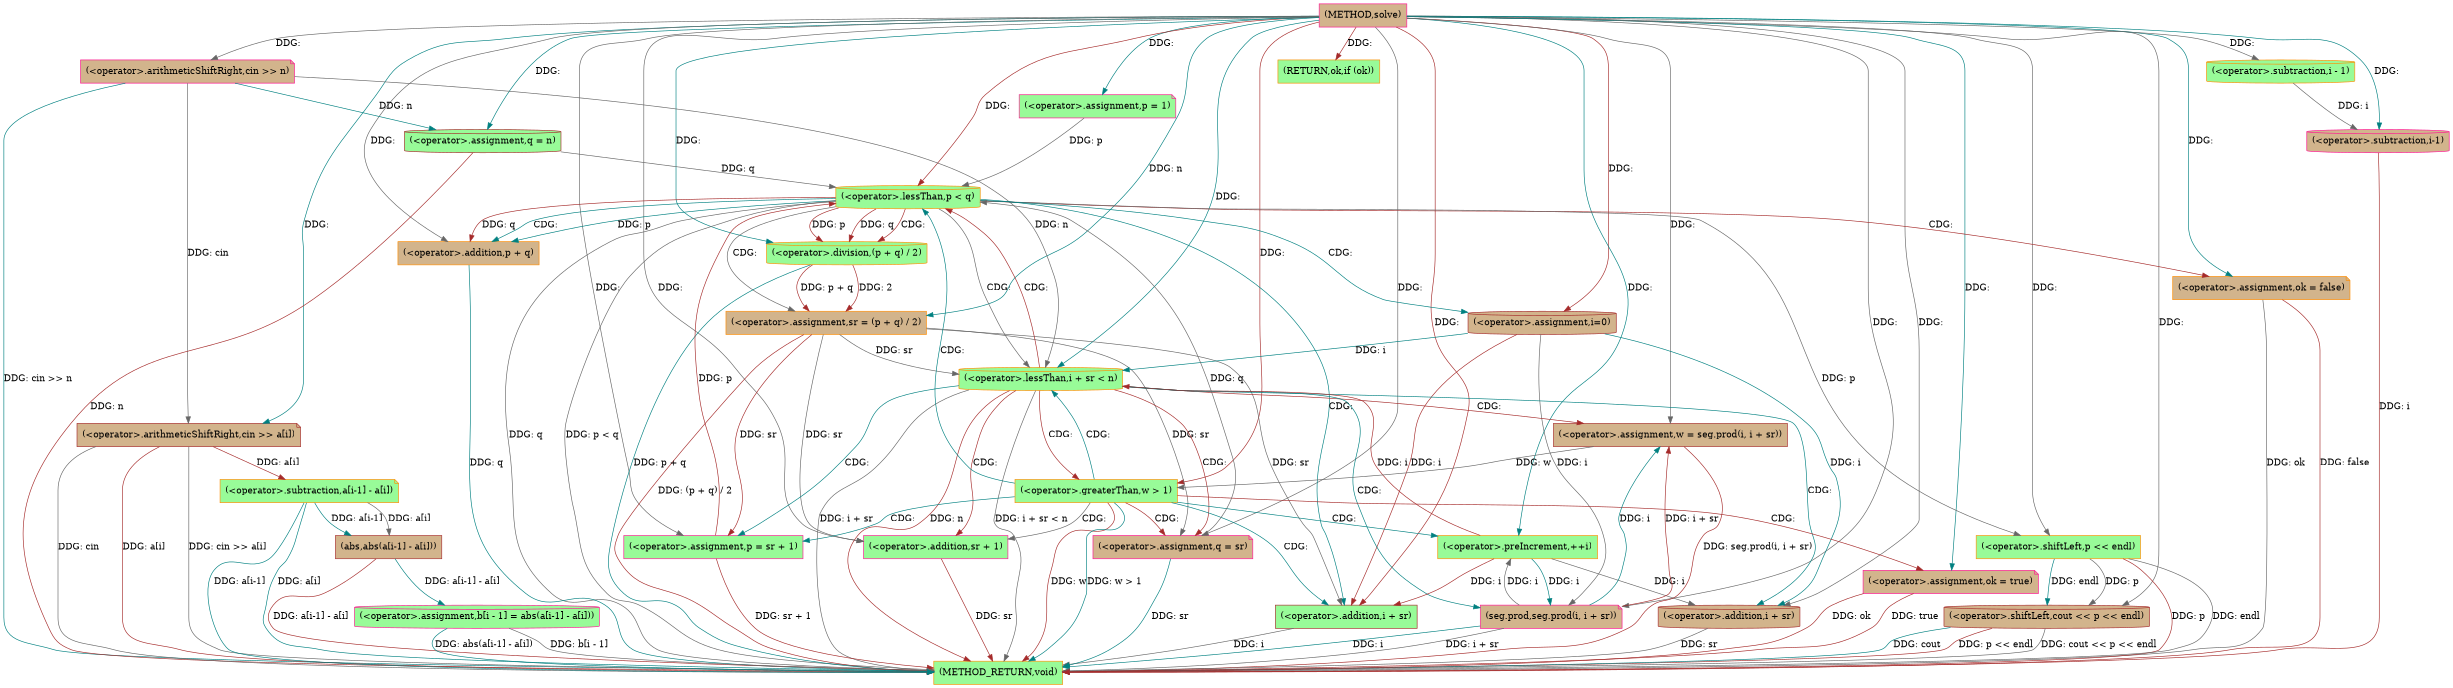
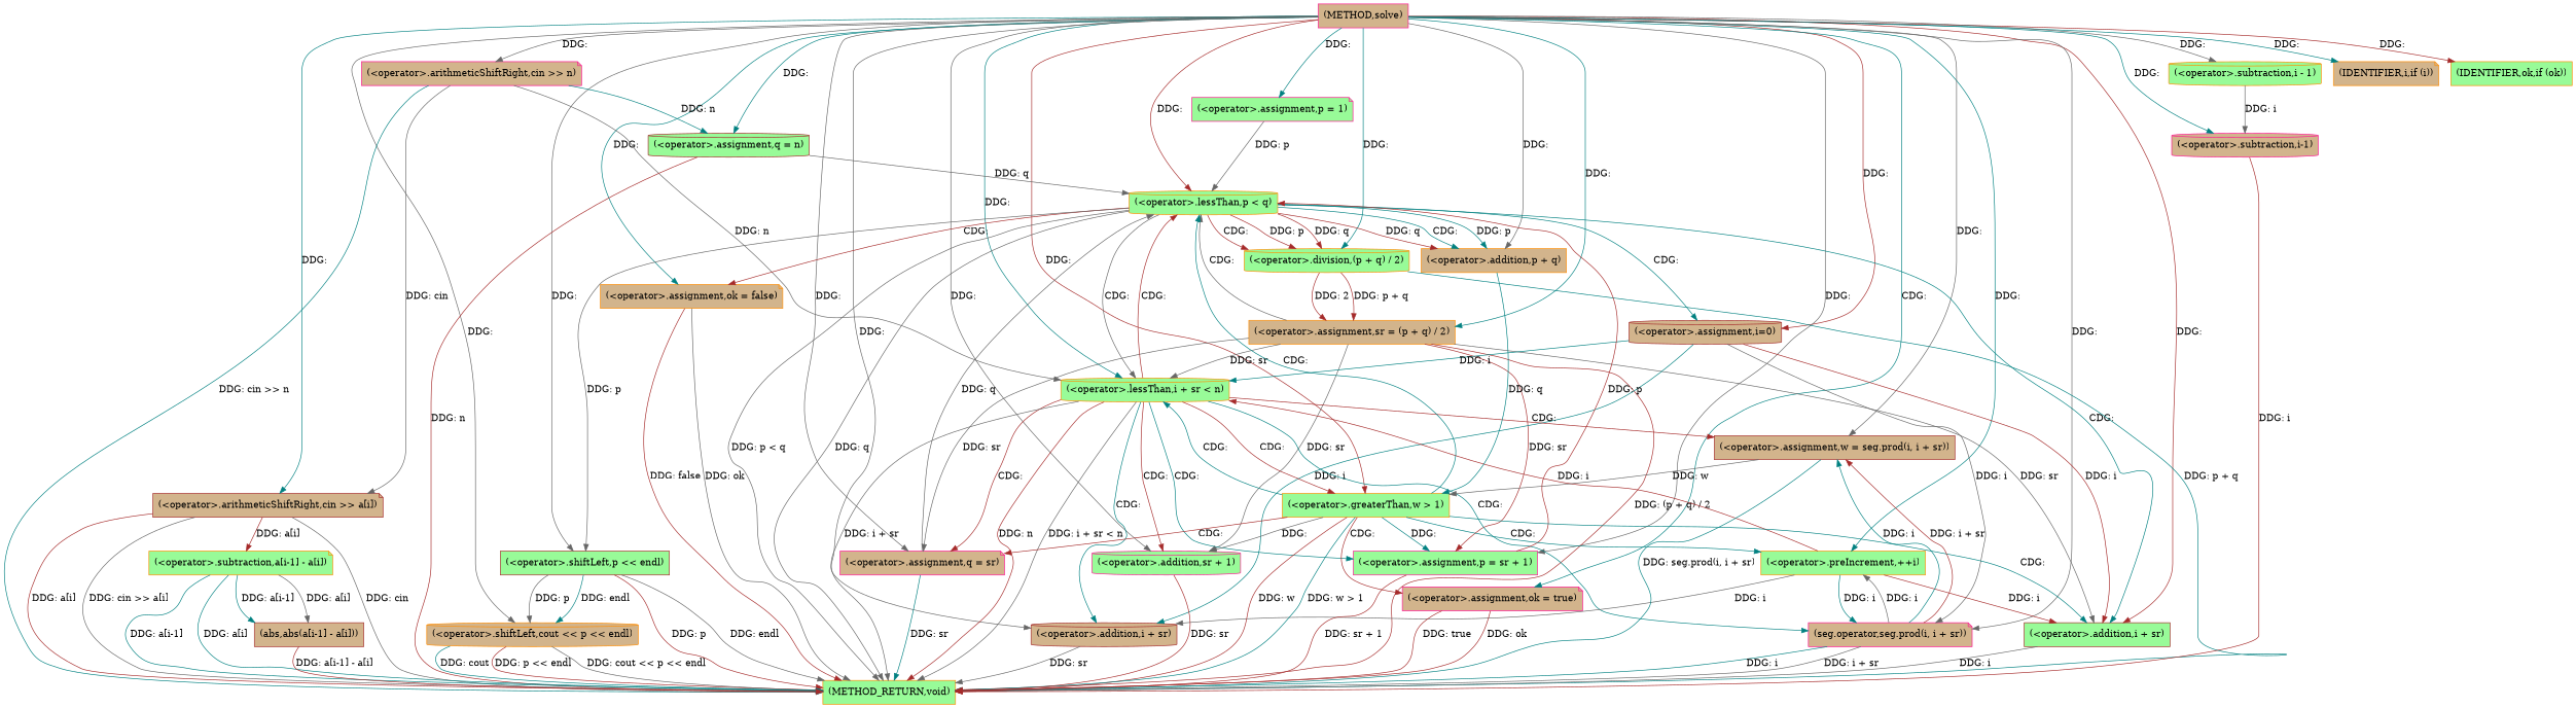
  digraph {
    node [color=darkorange fillcolor=tan shape=box style=filled]
    edge [color=gray40]
    n1 [color=deeppink label="(METHOD,solve)"]
    n2 [color=deeppink label="(<operator>.arithmeticShiftRight,cin >> n)" shape=note]
    n3 [color=deeppink fillcolor=palegreen label="(<operator>.assignment,p = 1)" shape=note]
    n4 [color=brown fillcolor=palegreen label="(<operator>.assignment,q = n)" shape=cylinder]
-   n5 [color=brown label="(<operator>.shiftLeft,cout << p << endl)" shape=cylinder]
+   n5 [label="(<operator>.shiftLeft,cout << p << endl)" shape=cylinder]
    n6 [color=brown label="(<operator>.arithmeticShiftRight,cin >> a[i])" shape=note]
    n7 [fillcolor=palegreen label="(<operator>.lessThan,p < q)" shape=cylinder]
+   n8 [label="(IDENTIFIER,i,if (i))" shape=note]
    n9 [label="(<operator>.assignment,sr = (p + q) / 2)"]
    n10 [label="(<operator>.assignment,ok = false)" shape=note]
-   n11 [fillcolor=palegreen label="(<operator>.shiftLeft,p << endl)"]
+   n11 [color=brown fillcolor=palegreen label="(<operator>.shiftLeft,p << endl)"]
    n12 [color=brown label="(<operator>.assignment,i=0)" shape=cylinder]
    n13 [fillcolor=palegreen label="(<operator>.lessThan,i + sr < n)" shape=cylinder]
    n14 [fillcolor=palegreen label="(<operator>.preIncrement,++i)"]
-   n15 [fillcolor=palegreen label="(RETURN,ok,if (ok))"]
+   n15 [fillcolor=palegreen label="(IDENTIFIER,ok,if (ok))"]
    n16 [fillcolor=palegreen label="(<operator>.division,(p + q) / 2)" shape=cylinder]
    n17 [color=brown label="(<operator>.assignment,w = seg.prod(i, i + sr))"]
    n18 [color=deeppink fillcolor=palegreen label="(<operator>.assignment,p = sr + 1)"]
    n19 [label="(<operator>.addition,p + q)"]
    n20 [color=brown fillcolor=palegreen label="(<operator>.addition,i + sr)"]
    n21 [fillcolor=palegreen label="(<operator>.greaterThan,w > 1)"]
    n22 [color=deeppink label="(<operator>.assignment,q = sr)" shape=note]
    n23 [fillcolor=palegreen label="(<operator>.subtraction,i - 1)" shape=cylinder]
-   n24 [color=deeppink label="(seg.prod,seg.prod(i, i + sr))" shape=note]
+   n24 [color=deeppink label="(seg.operator,seg.prod(i, i + sr))" shape=note]
    n25 [color=deeppink label="(<operator>.assignment,ok = true)" shape=note]
-   n26 [color=deeppink fillcolor=palegreen label="(<operator>.addition,sr + 1)"]
+   n26 [color=deeppink fillcolor=palegreen label="(<operator>.addition,sr + 1)" shape=cylinder]
    n27 [color=brown label="(<operator>.addition,i + sr)" shape=cylinder]
    n28 [color=deeppink label="(<operator>.subtraction,i-1)" shape=cylinder]
    n29 [fillcolor=palegreen label="(METHOD_RETURN,void)"]
    n30 [fillcolor=palegreen label="(<operator>.subtraction,a[i-1] - a[i])" shape=note]
    n31 [color=brown label="(abs,abs(a[i-1] - a[i]))"]
-   n32 [color=deeppink fillcolor=palegreen label="(<operator>.assignment,b[i - 1] = abs(a[i-1] - a[i]))" shape=cylinder]
    n1 -> n2 [label="DDG: "]
    n1 -> n3 [color=teal label="DDG: "]
    n1 -> n4 [color=teal label="DDG: "]
    n1 -> n5 [label="DDG: "]
    n1 -> n6 [color=teal label="DDG: "]
    n1 -> n7 [color=brown label="DDG: "]
-   n1 -> n9 [color=teal label="DDG: n"]
+   n1 -> n8 [color=teal label="DDG: "]
+   n1 -> n9 [color=teal label="DDG: "]
    n1 -> n10 [color=teal label="DDG: "]
    n1 -> n11 [label="DDG: "]
    n1 -> n12 [color=brown label="DDG: "]
    n1 -> n13 [color=teal label="DDG: "]
    n1 -> n14 [color=teal label="DDG: "]
    n1 -> n15 [color=brown label="DDG: "]
    n1 -> n16 [color=teal label="DDG: "]
    n1 -> n17 [label="DDG: "]
    n1 -> n18 [label="DDG: "]
    n1 -> n19 [label="DDG: "]
    n1 -> n20 [color=brown label="DDG: "]
    n1 -> n21 [color=brown label="DDG: "]
    n1 -> n22 [label="DDG: "]
    n1 -> n23 [label="DDG: "]
    n1 -> n24 [label="DDG: "]
-   n1 -> n25 [color=teal label="DDG: "]
+   n1 -> n25 [color=teal label="CDG: "]
    n1 -> n26 [label="DDG: "]
    n1 -> n27 [label="DDG: "]
    n1 -> n28 [color=teal label="DDG: "]
    n2 -> n4 [color=teal label="DDG: n"]
    n2 -> n6 [label="DDG: cin"]
    n2 -> n13 [label="DDG: n"]
    n2 -> n29 [color=teal label="DDG: cin >> n"]
    n3 -> n7 [label="DDG: p"]
    n4 -> n7 [label="DDG: q"]
    n4 -> n29 [color=brown label="DDG: n"]
    n5 -> n29 [color=brown label="DDG: p << endl"]
    n5 -> n29 [label="DDG: cout << p << endl"]
    n5 -> n29 [color=teal label="DDG: cout"]
    n6 -> n29 [label="DDG: cin"]
    n6 -> n29 [color=brown label="DDG: a[i]"]
    n6 -> n29 [label="DDG: cin >> a[i]"]
    n6 -> n30 [color=brown label="DDG: a[i]"]
-   n7 -> n9 [label="CDG: "]
+   n9 -> n7 [label="CDG: "]
    n7 -> n10 [color=brown label="CDG: "]
    n7 -> n11 [label="DDG: p"]
    n7 -> n12 [color=teal label="CDG: "]
    n7 -> n13 [label="CDG: "]
    n7 -> n16 [color=brown label="DDG: p"]
    n7 -> n16 [color=brown label="DDG: q"]
    n7 -> n16 [color=brown label="CDG: "]
    n7 -> n19 [color=teal label="DDG: p"]
    n7 -> n19 [color=brown label="DDG: q"]
    n7 -> n19 [color=teal label="CDG: "]
    n7 -> n20 [color=teal label="CDG: "]
    n7 -> n29 [label="DDG: q"]
    n7 -> n29 [label="DDG: p < q"]
    n9 -> n13 [label="DDG: sr"]
    n9 -> n18 [color=brown label="DDG: sr"]
    n9 -> n20 [label="DDG: sr"]
    n9 -> n22 [label="DDG: sr"]
    n9 -> n26 [label="DDG: sr"]
    n9 -> n29 [color=brown label="DDG: (p + q) / 2"]
    n10 -> n29 [label="DDG: ok"]
    n10 -> n29 [color=brown label="DDG: false"]
    n11 -> n5 [label="DDG: p"]
    n11 -> n5 [color=teal label="DDG: endl"]
    n11 -> n29 [color=brown label="DDG: p"]
    n11 -> n29 [label="DDG: endl"]
    n12 -> n13 [color=teal label="DDG: i"]
    n12 -> n20 [color=brown label="DDG: i"]
    n12 -> n24 [label="DDG: i"]
    n12 -> n27 [color=teal label="DDG: i"]
    n13 -> n7 [color=brown label="CDG: "]
    n13 -> n17 [color=brown label="CDG: "]
    n13 -> n18 [color=teal label="CDG: "]
    n13 -> n21 [color=brown label="CDG: "]
    n13 -> n22 [color=brown label="CDG: "]
    n13 -> n24 [color=teal label="CDG: "]
    n13 -> n26 [color=brown label="CDG: "]
    n13 -> n27 [color=teal label="CDG: "]
    n13 -> n29 [label="DDG: i + sr"]
    n13 -> n29 [color=brown label="DDG: n"]
    n13 -> n29 [label="DDG: i + sr < n"]
    n14 -> n13 [color=brown label="DDG: i"]
    n14 -> n20 [color=brown label="DDG: i"]
    n14 -> n24 [color=teal label="DDG: i"]
    n14 -> n27 [label="DDG: i"]
    n16 -> n9 [color=brown label="DDG: 2"]
    n16 -> n9 [color=brown label="DDG: p + q"]
    n16 -> n29 [color=teal label="DDG: p + q"]
    n17 -> n21 [label="DDG: w"]
-   n17 -> n29 [color=brown label="DDG: seg.prod(i, i + sr)"]
+   n17 -> n29 [color=teal label="DDG: seg.prod(i, i + sr)"]
    n18 -> n7 [color=brown label="DDG: p"]
    n18 -> n29 [color=brown label="DDG: sr + 1"]
-   n19 -> n29 [color=teal label="DDG: q"]
+   n19 -> n21 [color=teal label="DDG: q"]
    n20 -> n29 [label="DDG: i"]
    n21 -> n7 [color=teal label="CDG: "]
    n21 -> n13 [color=teal label="CDG: "]
    n21 -> n14 [color=teal label="CDG: "]
-   n21 -> n18 [color=teal label="CDG: "]
+   n21 -> n18 [color=teal label="DDG: "]
    n21 -> n20 [color=teal label="CDG: "]
    n21 -> n22 [color=brown label="CDG: "]
    n21 -> n25 [color=brown label="CDG: "]
-   n21 -> n26 [label="CDG: "]
+   n21 -> n26 [label="DDG: "]
    n21 -> n29 [color=brown label="DDG: w"]
    n21 -> n29 [color=teal label="DDG: w > 1"]
    n22 -> n7 [label="DDG: q"]
    n22 -> n29 [color=teal label="DDG: sr"]
    n23 -> n28 [label="DDG: i"]
    n24 -> n14 [label="DDG: i"]
    n24 -> n17 [color=teal label="DDG: i"]
    n24 -> n17 [color=brown label="DDG: i + sr"]
    n24 -> n29 [color=teal label="DDG: i"]
    n24 -> n29 [label="DDG: i + sr"]
    n25 -> n29 [color=brown label="DDG: ok"]
    n25 -> n29 [color=brown label="DDG: true"]
    n26 -> n29 [color=brown label="DDG: sr"]
    n27 -> n29 [label="DDG: sr"]
    n28 -> n29 [color=brown label="DDG: i"]
    n30 -> n29 [color=teal label="DDG: a[i-1]"]
    n30 -> n29 [color=teal label="DDG: a[i]"]
    n30 -> n31 [color=teal label="DDG: a[i-1]"]
    n30 -> n31 [label="DDG: a[i]"]
    n31 -> n29 [color=brown label="DDG: a[i-1] - a[i]"]
-   n31 -> n32 [color=teal label="DDG: a[i-1] - a[i]"]
-   n32 -> n29 [label="DDG: b[i - 1]"]
-   n32 -> n29 [color=teal label="DDG: abs(a[i-1] - a[i])"]
  }
